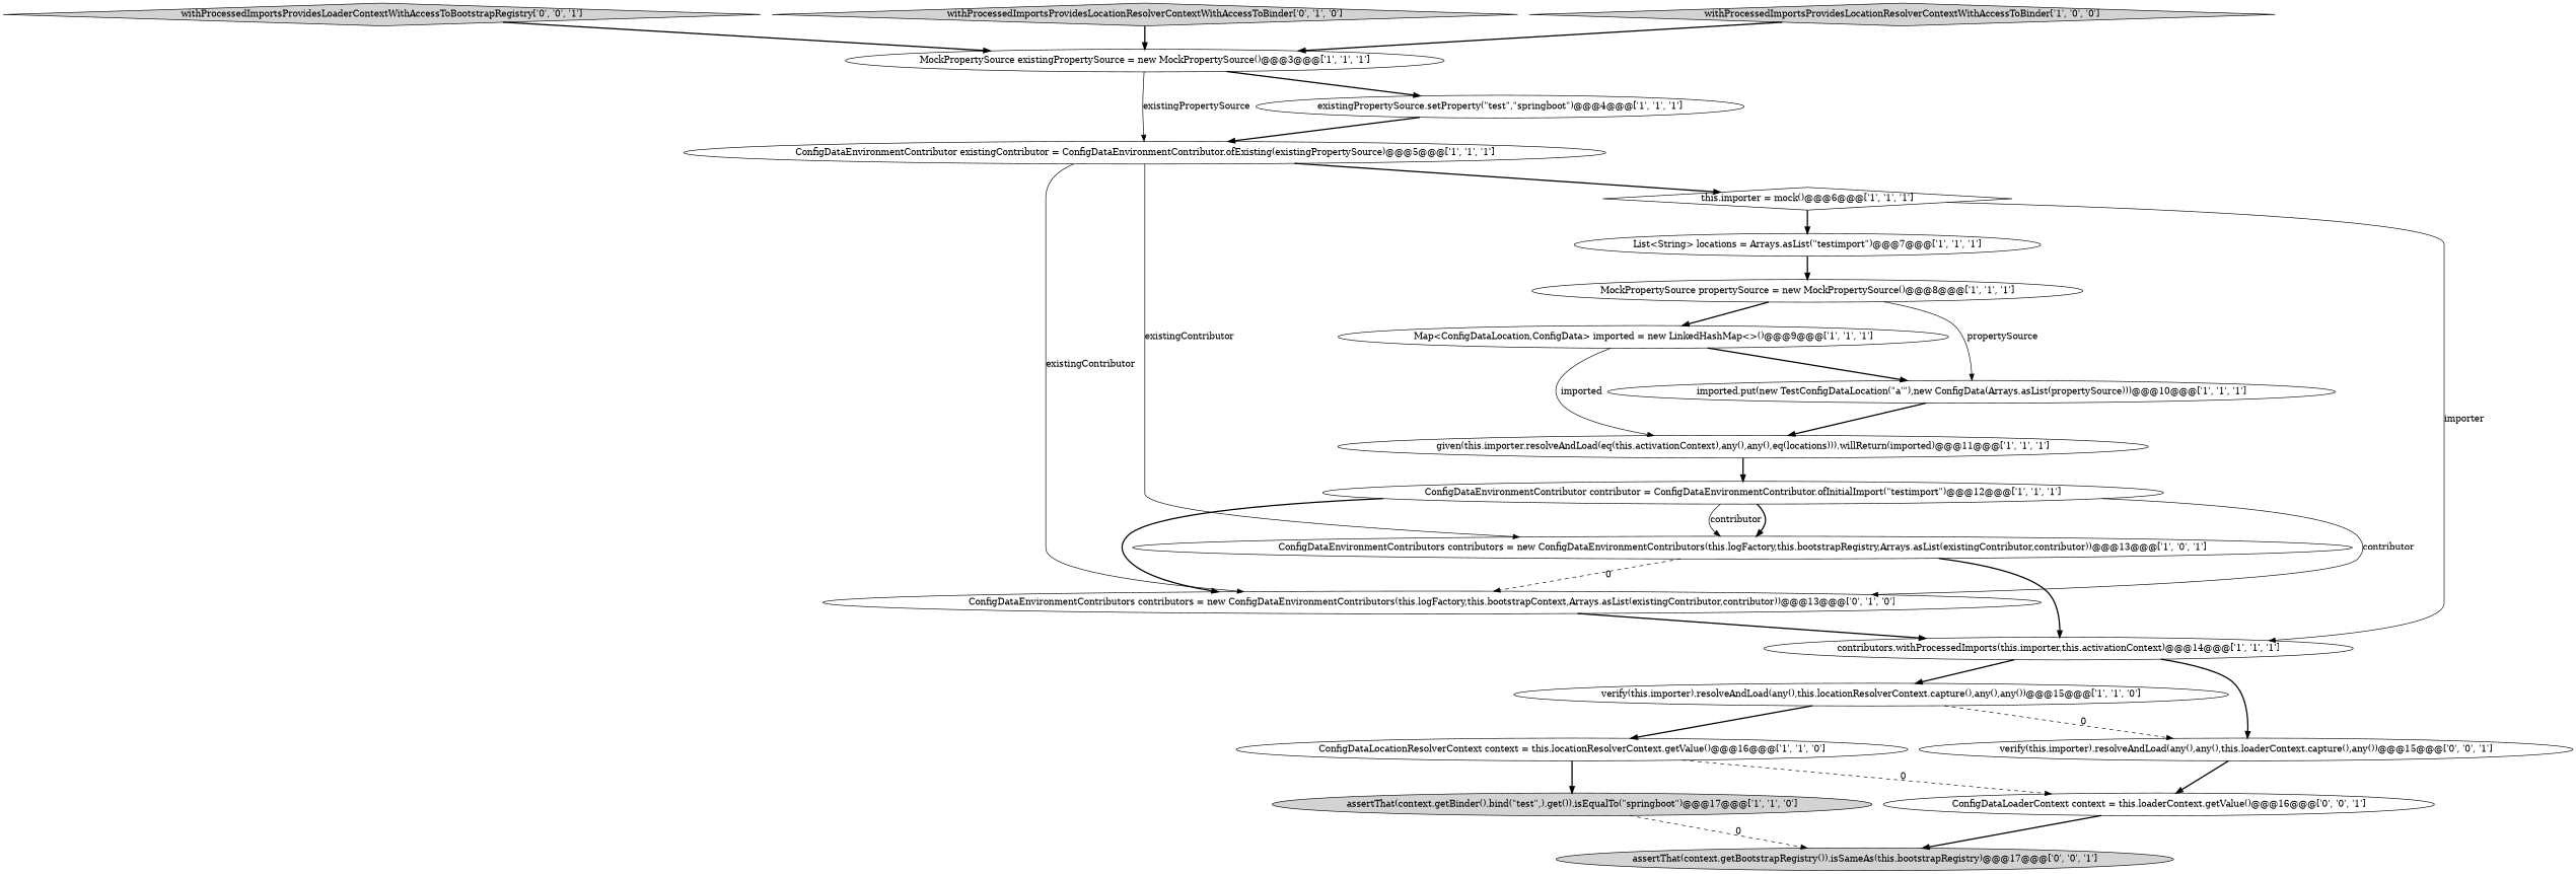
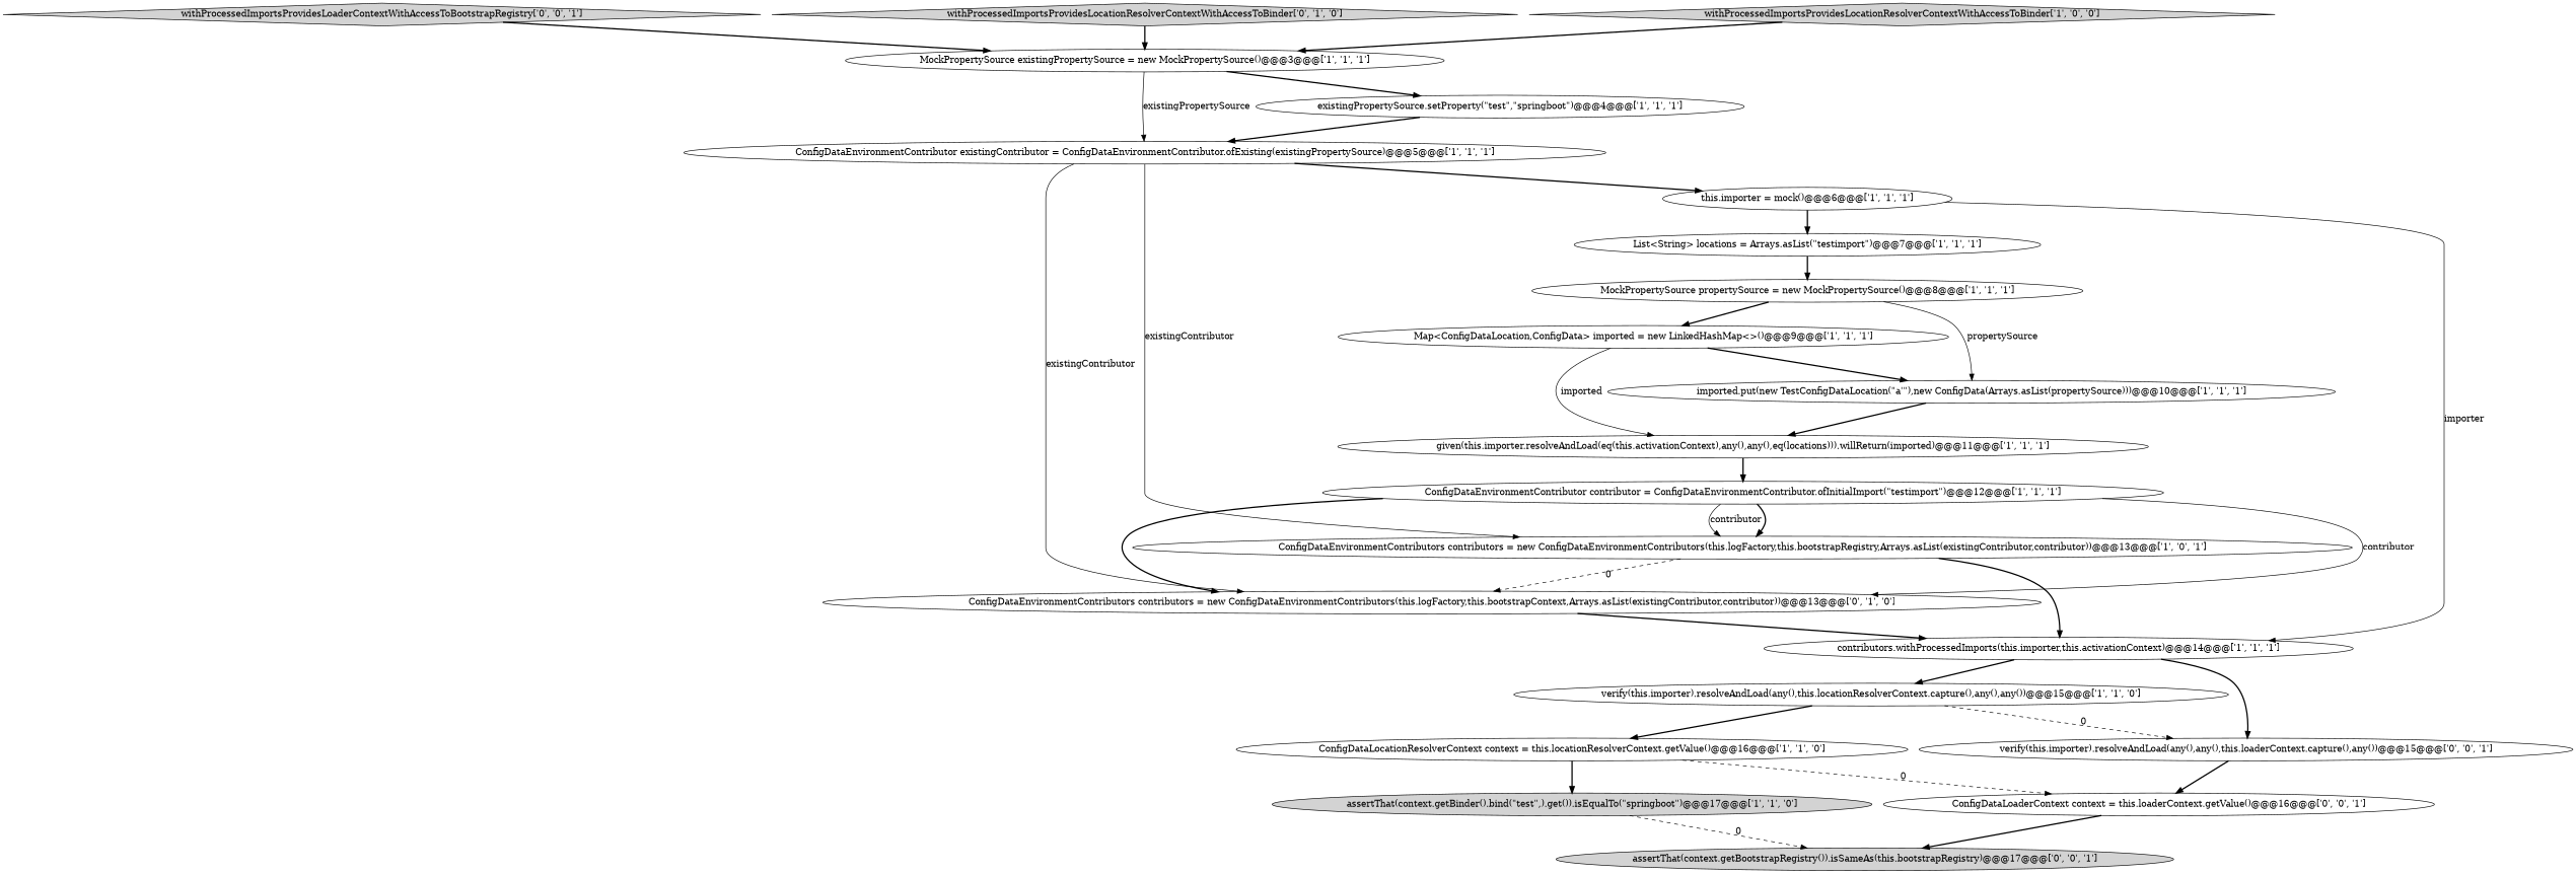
  digraph {
    node [fillcolor=white shape=ellipse style=filled]
    edge [style=bold]
    n1 [label="Map<ConfigDataLocation,ConfigData> imported = new LinkedHashMap<>()@@@9@@@['1', '1', '1']"]
    n2 [label="imported.put(new TestConfigDataLocation(\"a'\"),new ConfigData(Arrays.asList(propertySource)))@@@10@@@['1', '1', '1']"]
    n3 [label="given(this.importer.resolveAndLoad(eq(this.activationContext),any(),any(),eq(locations))).willReturn(imported)@@@11@@@['1', '1', '1']"]
    n4 [label="MockPropertySource existingPropertySource = new MockPropertySource()@@@3@@@['1', '1', '1']"]
    n5 [label="existingPropertySource.setProperty(\"test\",\"springboot\")@@@4@@@['1', '1', '1']"]
    n6 [label="ConfigDataEnvironmentContributor existingContributor = ConfigDataEnvironmentContributor.ofExisting(existingPropertySource)@@@5@@@['1', '1', '1']"]
    n7 [fillcolor=lightgray label="withProcessedImportsProvidesLoaderContextWithAccessToBootstrapRegistry['0', '0', '1']" shape=diamond]
    n8 [fillcolor=lightgray label="assertThat(context.getBootstrapRegistry()).isSameAs(this.bootstrapRegistry)@@@17@@@['0', '0', '1']"]
    n9 [label="ConfigDataLocationResolverContext context = this.locationResolverContext.getValue()@@@16@@@['1', '1', '0']"]
    n10 [label="ConfigDataLoaderContext context = this.loaderContext.getValue()@@@16@@@['0', '0', '1']"]
    n11 [fillcolor=lightgray label="assertThat(context.getBinder().bind(\"test\",).get()).isEqualTo(\"springboot\")@@@17@@@['1', '1', '0']"]
    n12 [fillcolor=lightgray label="withProcessedImportsProvidesLocationResolverContextWithAccessToBinder['0', '1', '0']" shape=diamond]
-   n13 [label="this.importer = mock()@@@6@@@['1', '1', '1']" shape=diamond]
+   n13 [label="this.importer = mock()@@@6@@@['1', '1', '1']"]
    n14 [label="contributors.withProcessedImports(this.importer,this.activationContext)@@@14@@@['1', '1', '1']"]
    n15 [label="List<String> locations = Arrays.asList(\"testimport\")@@@7@@@['1', '1', '1']"]
    n16 [label="verify(this.importer).resolveAndLoad(any(),any(),this.loaderContext.capture(),any())@@@15@@@['0', '0', '1']"]
    n17 [label="ConfigDataEnvironmentContributors contributors = new ConfigDataEnvironmentContributors(this.logFactory,this.bootstrapRegistry,Arrays.asList(existingContributor,contributor))@@@13@@@['1', '0', '1']"]
    n18 [label="ConfigDataEnvironmentContributors contributors = new ConfigDataEnvironmentContributors(this.logFactory,this.bootstrapContext,Arrays.asList(existingContributor,contributor))@@@13@@@['0', '1', '0']"]
    n19 [label="verify(this.importer).resolveAndLoad(any(),this.locationResolverContext.capture(),any(),any())@@@15@@@['1', '1', '0']"]
    n20 [label="ConfigDataEnvironmentContributor contributor = ConfigDataEnvironmentContributor.ofInitialImport(\"testimport\")@@@12@@@['1', '1', '1']"]
    n21 [label="MockPropertySource propertySource = new MockPropertySource()@@@8@@@['1', '1', '1']"]
    n22 [fillcolor=lightgray label="withProcessedImportsProvidesLocationResolverContextWithAccessToBinder['1', '0', '0']" shape=diamond]
    n1 -> n2
    n1 -> n3 [label=imported style=solid]
    n2 -> n3
    n3 -> n20
    n4 -> n5
    n4 -> n6 [label=existingPropertySource style=solid]
    n5 -> n6
    n6 -> n13
    n6 -> n17 [label=existingContributor style=solid]
    n6 -> n18 [label=existingContributor style=solid]
    n7 -> n4
    n9 -> n10 [label=0 style=dashed]
    n9 -> n11
    n10 -> n8
    n11 -> n8 [label=0 style=dashed]
    n12 -> n4
    n13 -> n14 [label=importer style=solid]
    n13 -> n15
    n14 -> n16
    n14 -> n19
    n15 -> n21
    n16 -> n10
    n17 -> n14
    n17 -> n18 [label=0 style=dashed]
    n18 -> n14
    n19 -> n9
    n19 -> n16 [label=0 style=dashed]
    n20 -> n17
    n20 -> n17 [label=contributor style=solid]
    n20 -> n18 [label=contributor style=solid]
    n20 -> n18
    n21 -> n1
    n21 -> n2 [label=propertySource style=solid]
    n22 -> n4
  }
